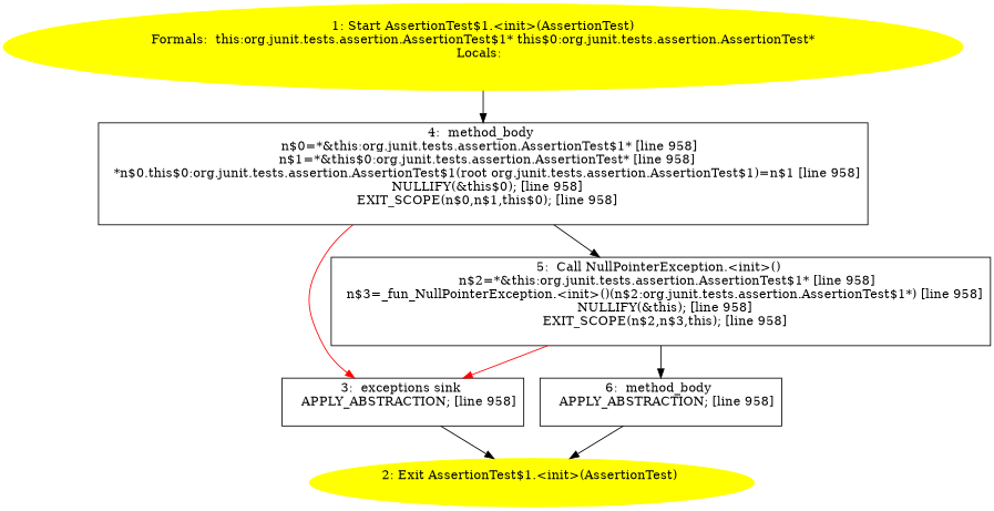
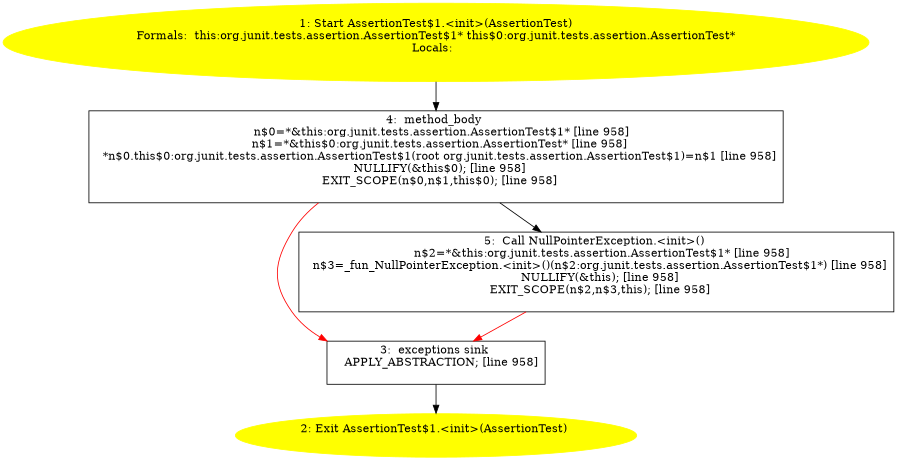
  digraph {
    node [shape=box]
    n1 [color=yellow label="1: Start AssertionTest$1.<init>(AssertionTest)\nFormals:  this:org.junit.tests.assertion.AssertionTest$1* this$0:org.junit.tests.assertion.AssertionTest*\nLocals:  \n  " style=filled shape=""]
    n2 [label="4:  method_body \n   n$0=*&this:org.junit.tests.assertion.AssertionTest$1* [line 958]\n  n$1=*&this$0:org.junit.tests.assertion.AssertionTest* [line 958]\n  *n$0.this$0:org.junit.tests.assertion.AssertionTest$1(root org.junit.tests.assertion.AssertionTest$1)=n$1 [line 958]\n  NULLIFY(&this$0); [line 958]\n  EXIT_SCOPE(n$0,n$1,this$0); [line 958]\n "]
    n3 [label="3:  exceptions sink \n   APPLY_ABSTRACTION; [line 958]\n "]
    n4 [label="5:  Call NullPointerException.<init>() \n   n$2=*&this:org.junit.tests.assertion.AssertionTest$1* [line 958]\n  n$3=_fun_NullPointerException.<init>()(n$2:org.junit.tests.assertion.AssertionTest$1*) [line 958]\n  NULLIFY(&this); [line 958]\n  EXIT_SCOPE(n$2,n$3,this); [line 958]\n "]
    n5 [color=yellow label="2: Exit AssertionTest$1.<init>(AssertionTest) \n  " style=filled shape=""]
-   n6 [label="6:  method_body \n   APPLY_ABSTRACTION; [line 958]\n "]
    n1 -> n2
    n2 -> n3 [color=red]
    n2 -> n4
    n3 -> n5
    n4 -> n3 [color=red]
-   n4 -> n6
-   n6 -> n5
  }
